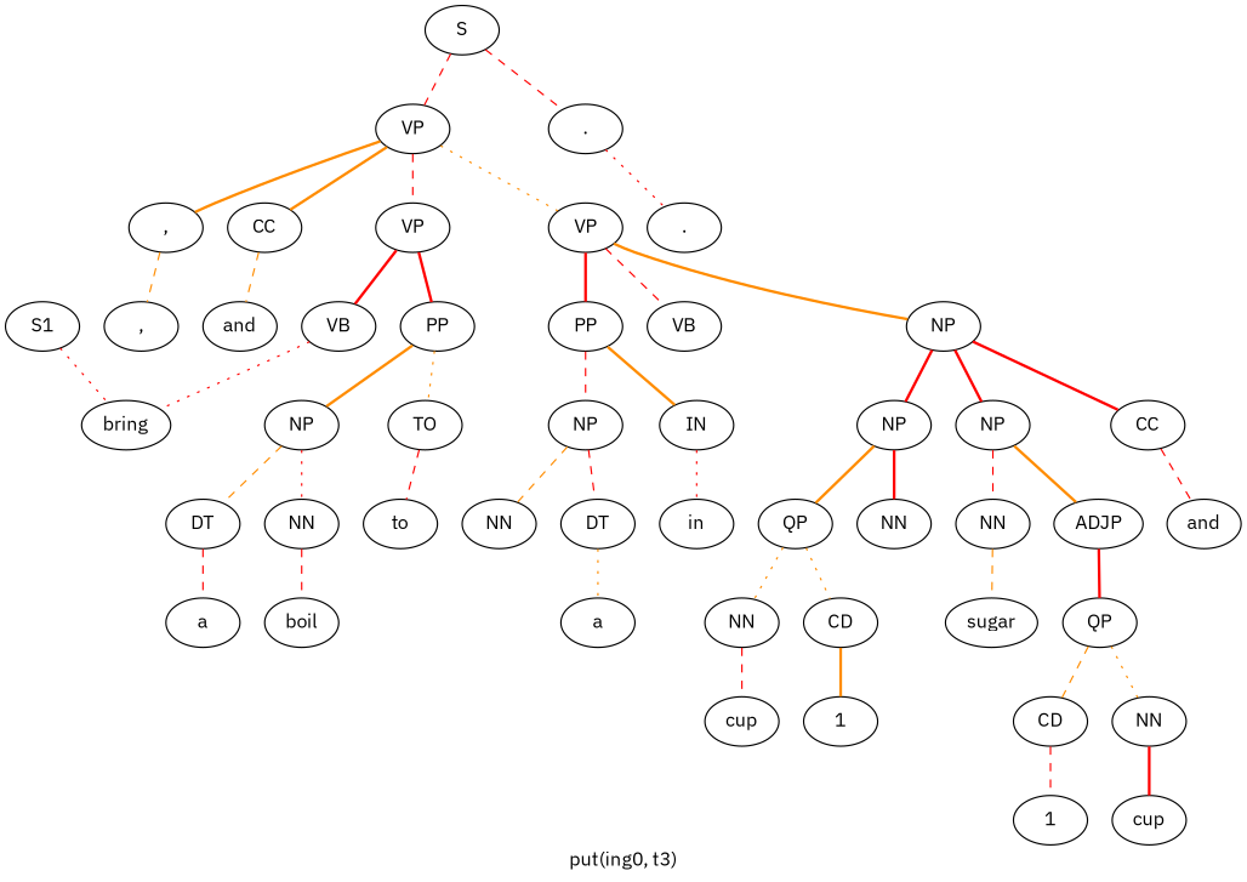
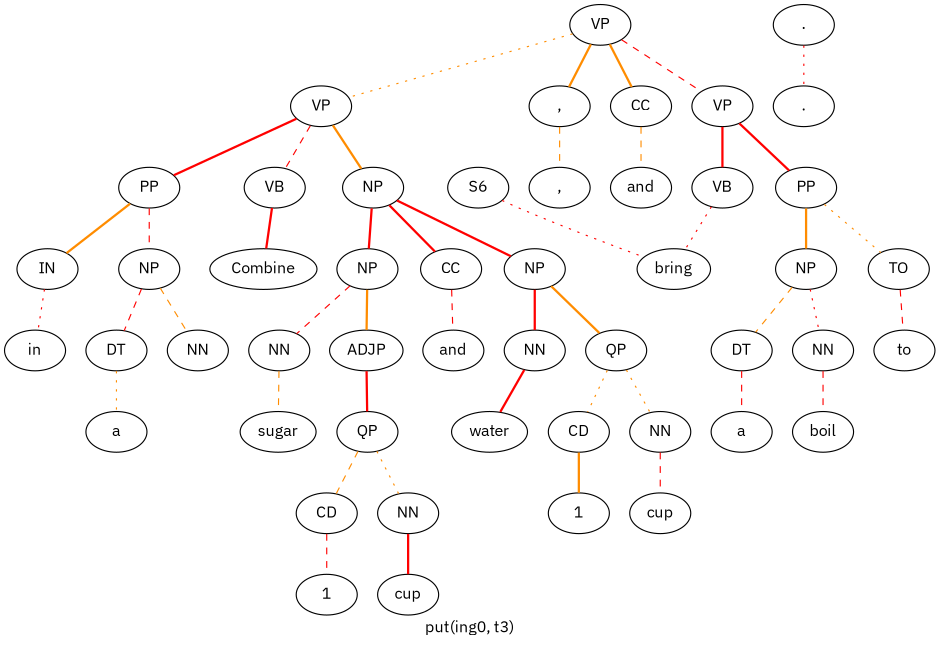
  graph {
    fontname="IBM Plex Sans"
    label="put(ing0, t3)"
    node [fontname="IBM Plex Sans"]
    edge [color=red fontname="IBM Plex Sans" style=dashed]
-   n1 [label=S1]
+   n1 [label=S6]
    n2 [label=bring]
-   n3 [label=S]
    n4 [label=VP]
    n5 [label="."]
    n6 [label=VP]
    n7 [label=","]
    n8 [label=CC]
    n9 [label=VP]
    n10 [label="."]
    n11 [label=VB]
    n12 [label=NP]
    n13 [label=PP]
    n14 [label=","]
    n15 [label=and]
    n16 [label=VB]
    n17 [label=PP]
+   n18 [label=Combine]
    n19 [label=NP]
    n20 [label=CC]
    n21 [label=NP]
    n22 [label=IN]
    n23 [label=NP]
    n24 [label=ADJP]
    n25 [label=NN]
    n26 [label=and]
    n27 [label=QP]
    n28 [label=NN]
    n29 [label=QP]
    n30 [label=sugar]
    n31 [label=CD]
    n32 [label=NN]
    n33 [label=1]
    n34 [label=cup]
    n35 [label=CD]
    n36 [label=NN]
+   n37 [label=water]
    n38 [label=1]
    n39 [label=cup]
    n40 [label=in]
    n41 [label=DT]
    n42 [label=NN]
    n43 [label=a]
    n44 [label=TO]
    n45 [label=NP]
    n46 [label=to]
    n47 [label=DT]
    n48 [label=NN]
    n49 [label=a]
    n50 [label=boil]
    n1 -- n2 [style=dotted]
-   n3 -- n4
-   n3 -- n5
    n4 -- n6 [color=darkorange style=dotted]
    n4 -- n7 [color=darkorange style=bold]
    n4 -- n8 [color=darkorange style=bold]
    n4 -- n9
    n5 -- n10 [style=dotted]
    n6 -- n11
    n6 -- n12 [color=darkorange style=bold]
    n6 -- n13 [style=bold]
    n7 -- n14 [color=darkorange]
    n8 -- n15 [color=darkorange]
    n9 -- n16 [style=bold]
    n9 -- n17 [style=bold]
+   n11 -- n18 [style=bold]
    n12 -- n19 [style=bold]
    n12 -- n20 [style=bold]
    n12 -- n21 [style=bold]
    n13 -- n22 [color=darkorange style=bold]
    n13 -- n23
    n16 -- n2 [style=dotted]
    n17 -- n44 [color=darkorange style=dotted]
    n17 -- n45 [color=darkorange style=bold]
    n19 -- n24 [color=darkorange style=bold]
    n19 -- n25
    n20 -- n26
    n21 -- n27 [color=darkorange style=bold]
    n21 -- n28 [style=bold]
    n22 -- n40 [style=dotted]
    n23 -- n41
    n23 -- n42 [color=darkorange]
    n24 -- n29 [style=bold]
    n25 -- n30 [color=darkorange]
    n27 -- n35 [color=darkorange style=dotted]
    n27 -- n36 [color=darkorange style=dotted]
+   n28 -- n37 [style=bold]
    n29 -- n31 [color=darkorange]
    n29 -- n32 [color=darkorange style=dotted]
    n31 -- n33
    n32 -- n34 [style=bold]
    n35 -- n38 [color=darkorange style=bold]
    n36 -- n39
    n41 -- n43 [color=darkorange style=dotted]
    n44 -- n46
    n45 -- n47 [color=darkorange]
    n45 -- n48 [style=dotted]
    n47 -- n49
    n48 -- n50
  }
